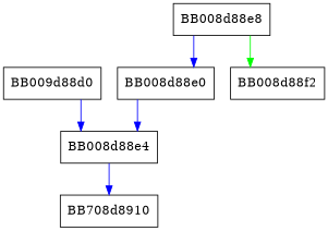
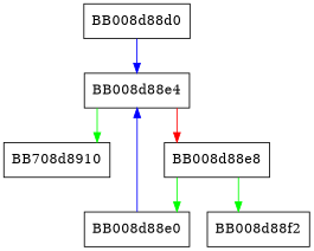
  digraph {
    splines=ortho
    node [shape=box]
    edge [color=green]
-   BB008d88d0 [label=BB009d88d0]
+   BB008d88d0
    BB008d88e4
    n3 [label=BB708d8910]
    BB008d88e8
    BB008d88e0
    BB008d88f2
    BB008d88d0 -> BB008d88e4 [color=blue]
-   BB008d88e4 -> n3 [color=blue]
-   BB008d88e8 -> BB008d88e0 [color=blue]
+   BB008d88e4 -> n3
+   BB008d88e4 -> BB008d88e8 [color=red]
+   BB008d88e8 -> BB008d88e0
    BB008d88e8 -> BB008d88f2
    BB008d88e0 -> BB008d88e4 [color=blue]
  }
